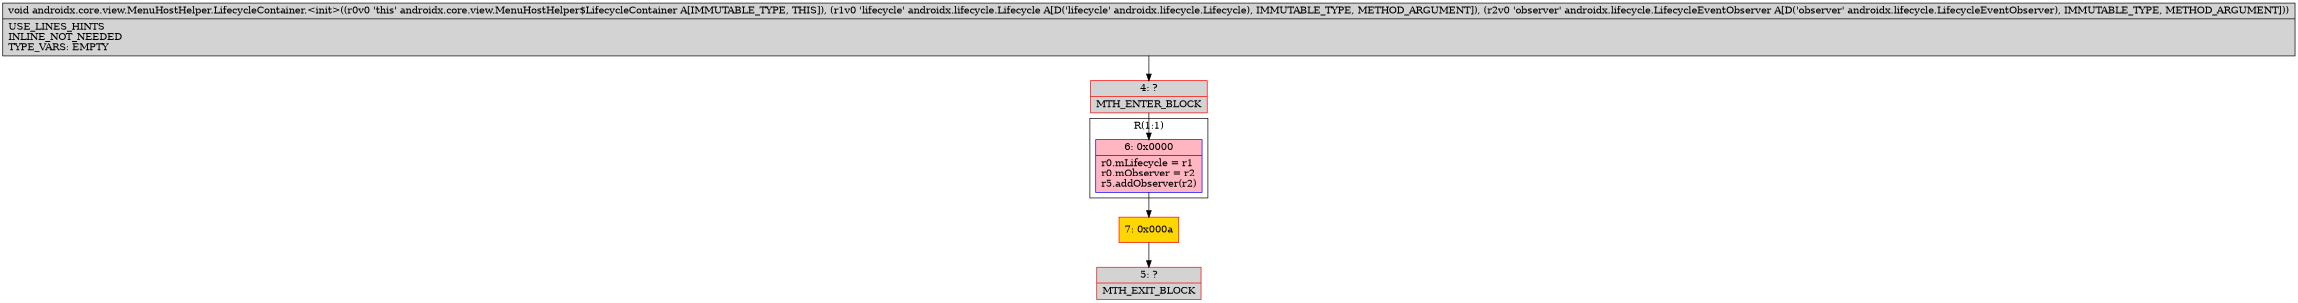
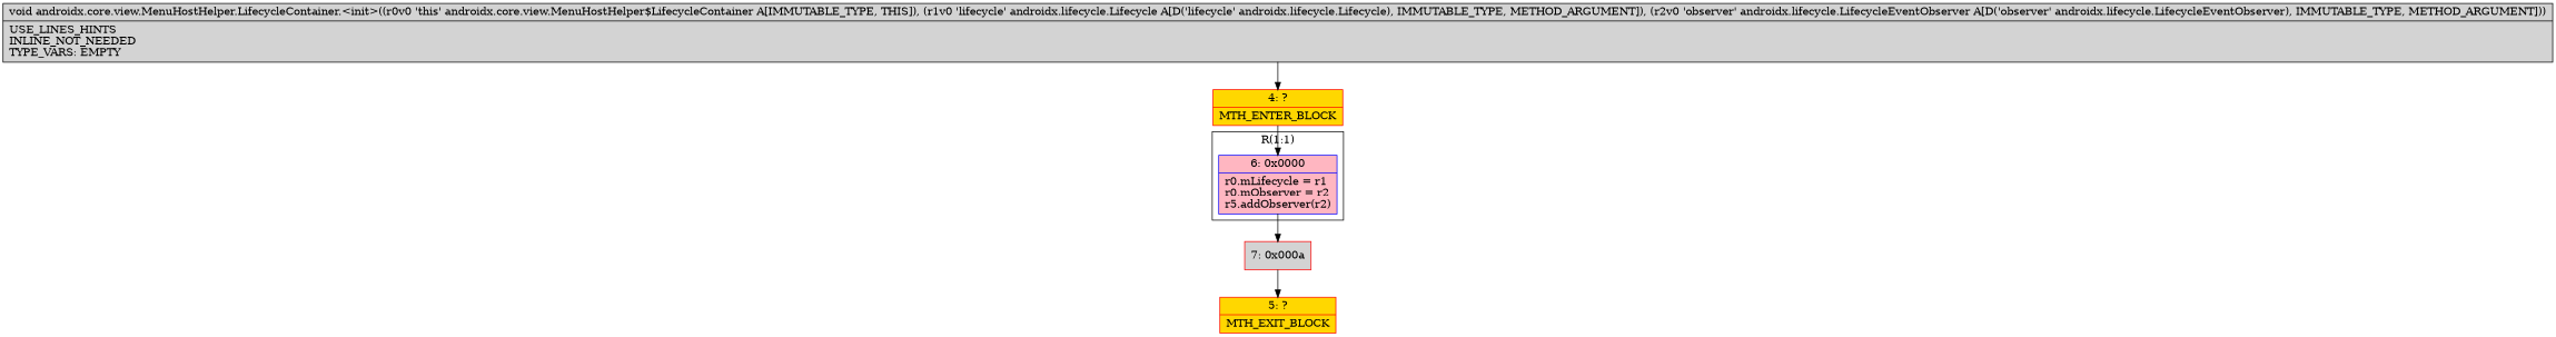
  digraph {
    node [color=red fillcolor=gold shape=record style=filled]
    n1 [color=blue fillcolor=lightpink label="{6\:\ 0x0000|r0.mLifecycle = r1\lr0.mObserver = r2\lr5.addObserver(r2)\l}"]
-   n2 [label="{7\:\ 0x000a}"]
-   n3 [fillcolor=lightgrey label="{5\:\ ?|MTH_EXIT_BLOCK\l}"]
-   n4 [fillcolor=lightgrey label="{4\:\ ?|MTH_ENTER_BLOCK\l}"]
+   n2 [fillcolor=lightgrey label="{7\:\ 0x000a}"]
+   n3 [label="{5\:\ ?|MTH_EXIT_BLOCK\l}"]
+   n4 [label="{4\:\ ?|MTH_ENTER_BLOCK\l}"]
    n5 [fillcolor=lightgrey label="{void androidx.core.view.MenuHostHelper.LifecycleContainer.\<init\>((r0v0 'this' androidx.core.view.MenuHostHelper$LifecycleContainer A[IMMUTABLE_TYPE, THIS]), (r1v0 'lifecycle' androidx.lifecycle.Lifecycle A[D('lifecycle' androidx.lifecycle.Lifecycle), IMMUTABLE_TYPE, METHOD_ARGUMENT]), (r2v0 'observer' androidx.lifecycle.LifecycleEventObserver A[D('observer' androidx.lifecycle.LifecycleEventObserver), IMMUTABLE_TYPE, METHOD_ARGUMENT]))  | USE_LINES_HINTS\lINLINE_NOT_NEEDED\lTYPE_VARS: EMPTY\l}" color=""]
    subgraph cluster_1 {
      label="R(1:1)"
      n1
    }
    n1 -> n2
    n2 -> n3
    n4 -> n1
    n5 -> n4
  }
